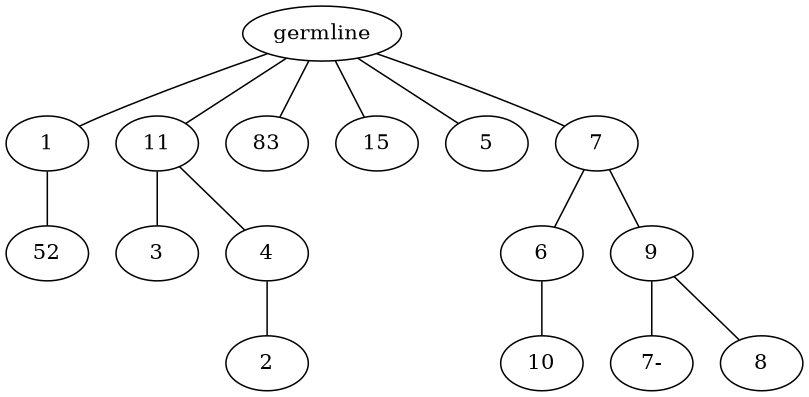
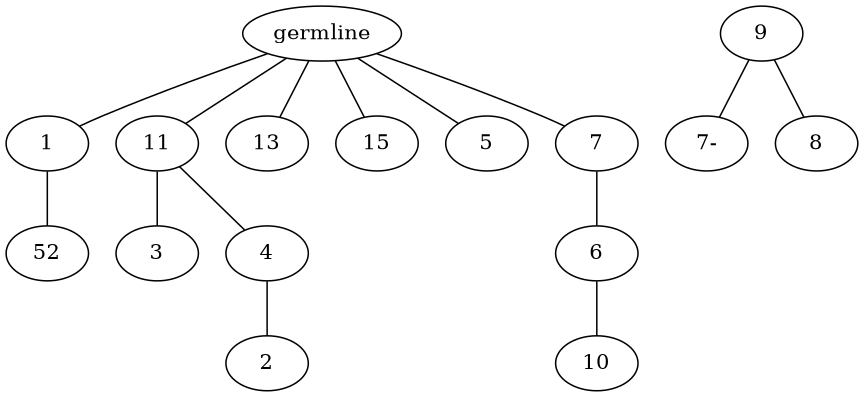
  graph {
    n1 [label=germline]
    n2 [label=1]
    n3 [label=11]
-   n4 [label=83]
+   n4 [label=13]
    n5 [label=15]
    n6 [label=5]
    n7 [label=7]
    n8 [label=52]
    n9 [label=3]
    n10 [label=4]
    n11 [label=6]
    n12 [label=9]
    n13 [label=2]
    n14 [label=10]
    n15 [label="7-"]
    n16 [label=8]
    n1 -- n2
    n1 -- n3
    n1 -- n4
    n1 -- n5
    n1 -- n6
    n1 -- n7
    n2 -- n8
    n3 -- n9
    n3 -- n10
    n7 -- n11
-   n7 -- n12
    n10 -- n13
    n11 -- n14
    n12 -- n15
    n12 -- n16
  }
